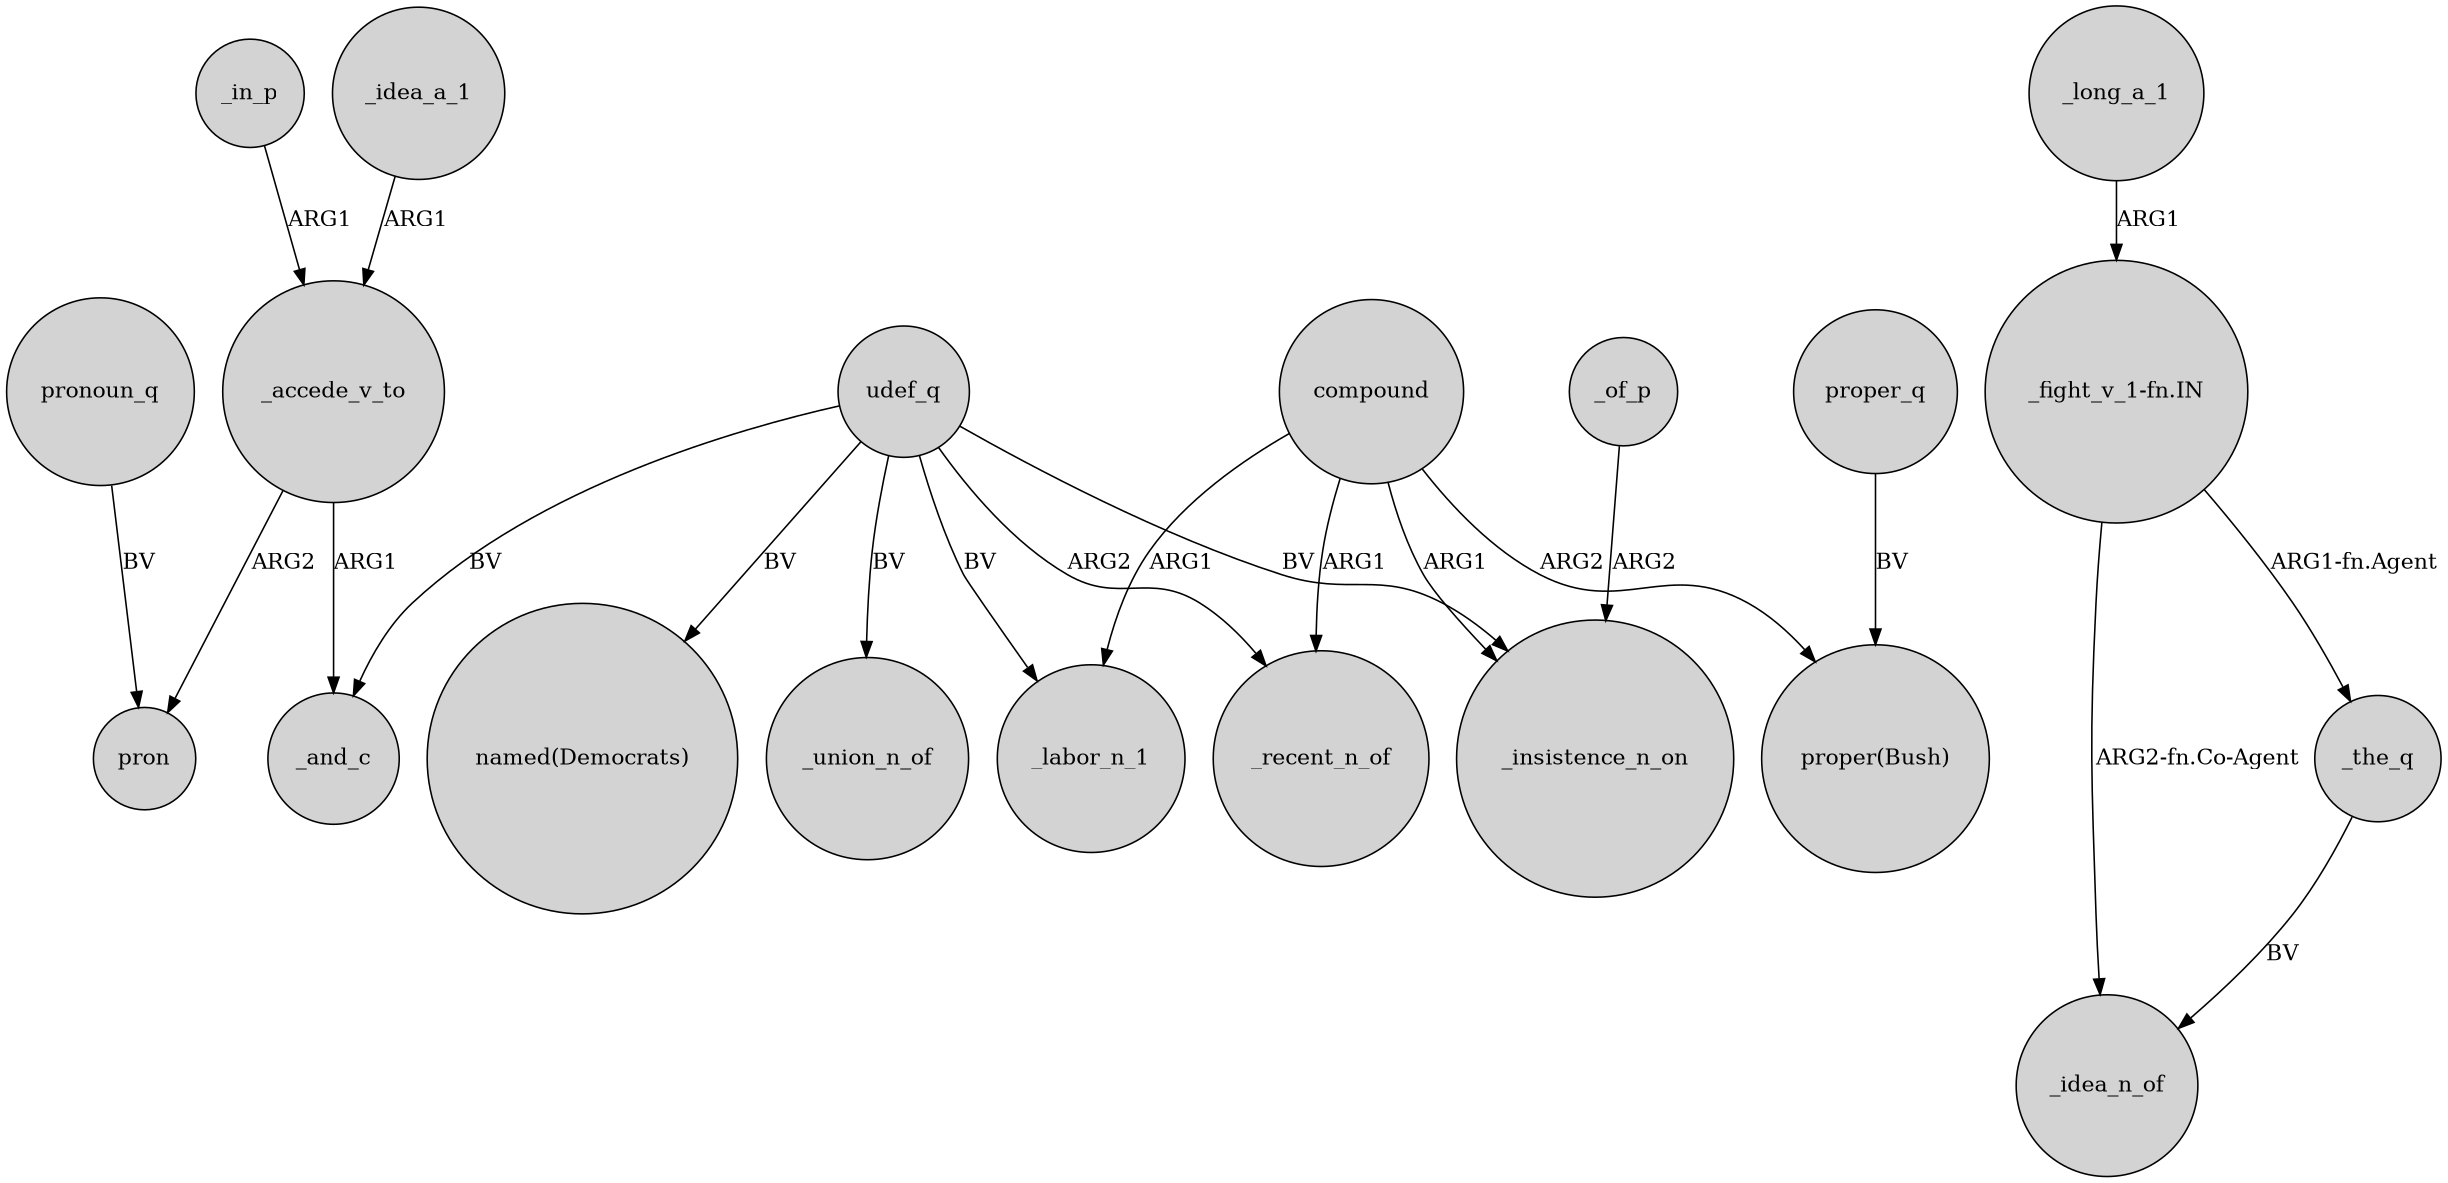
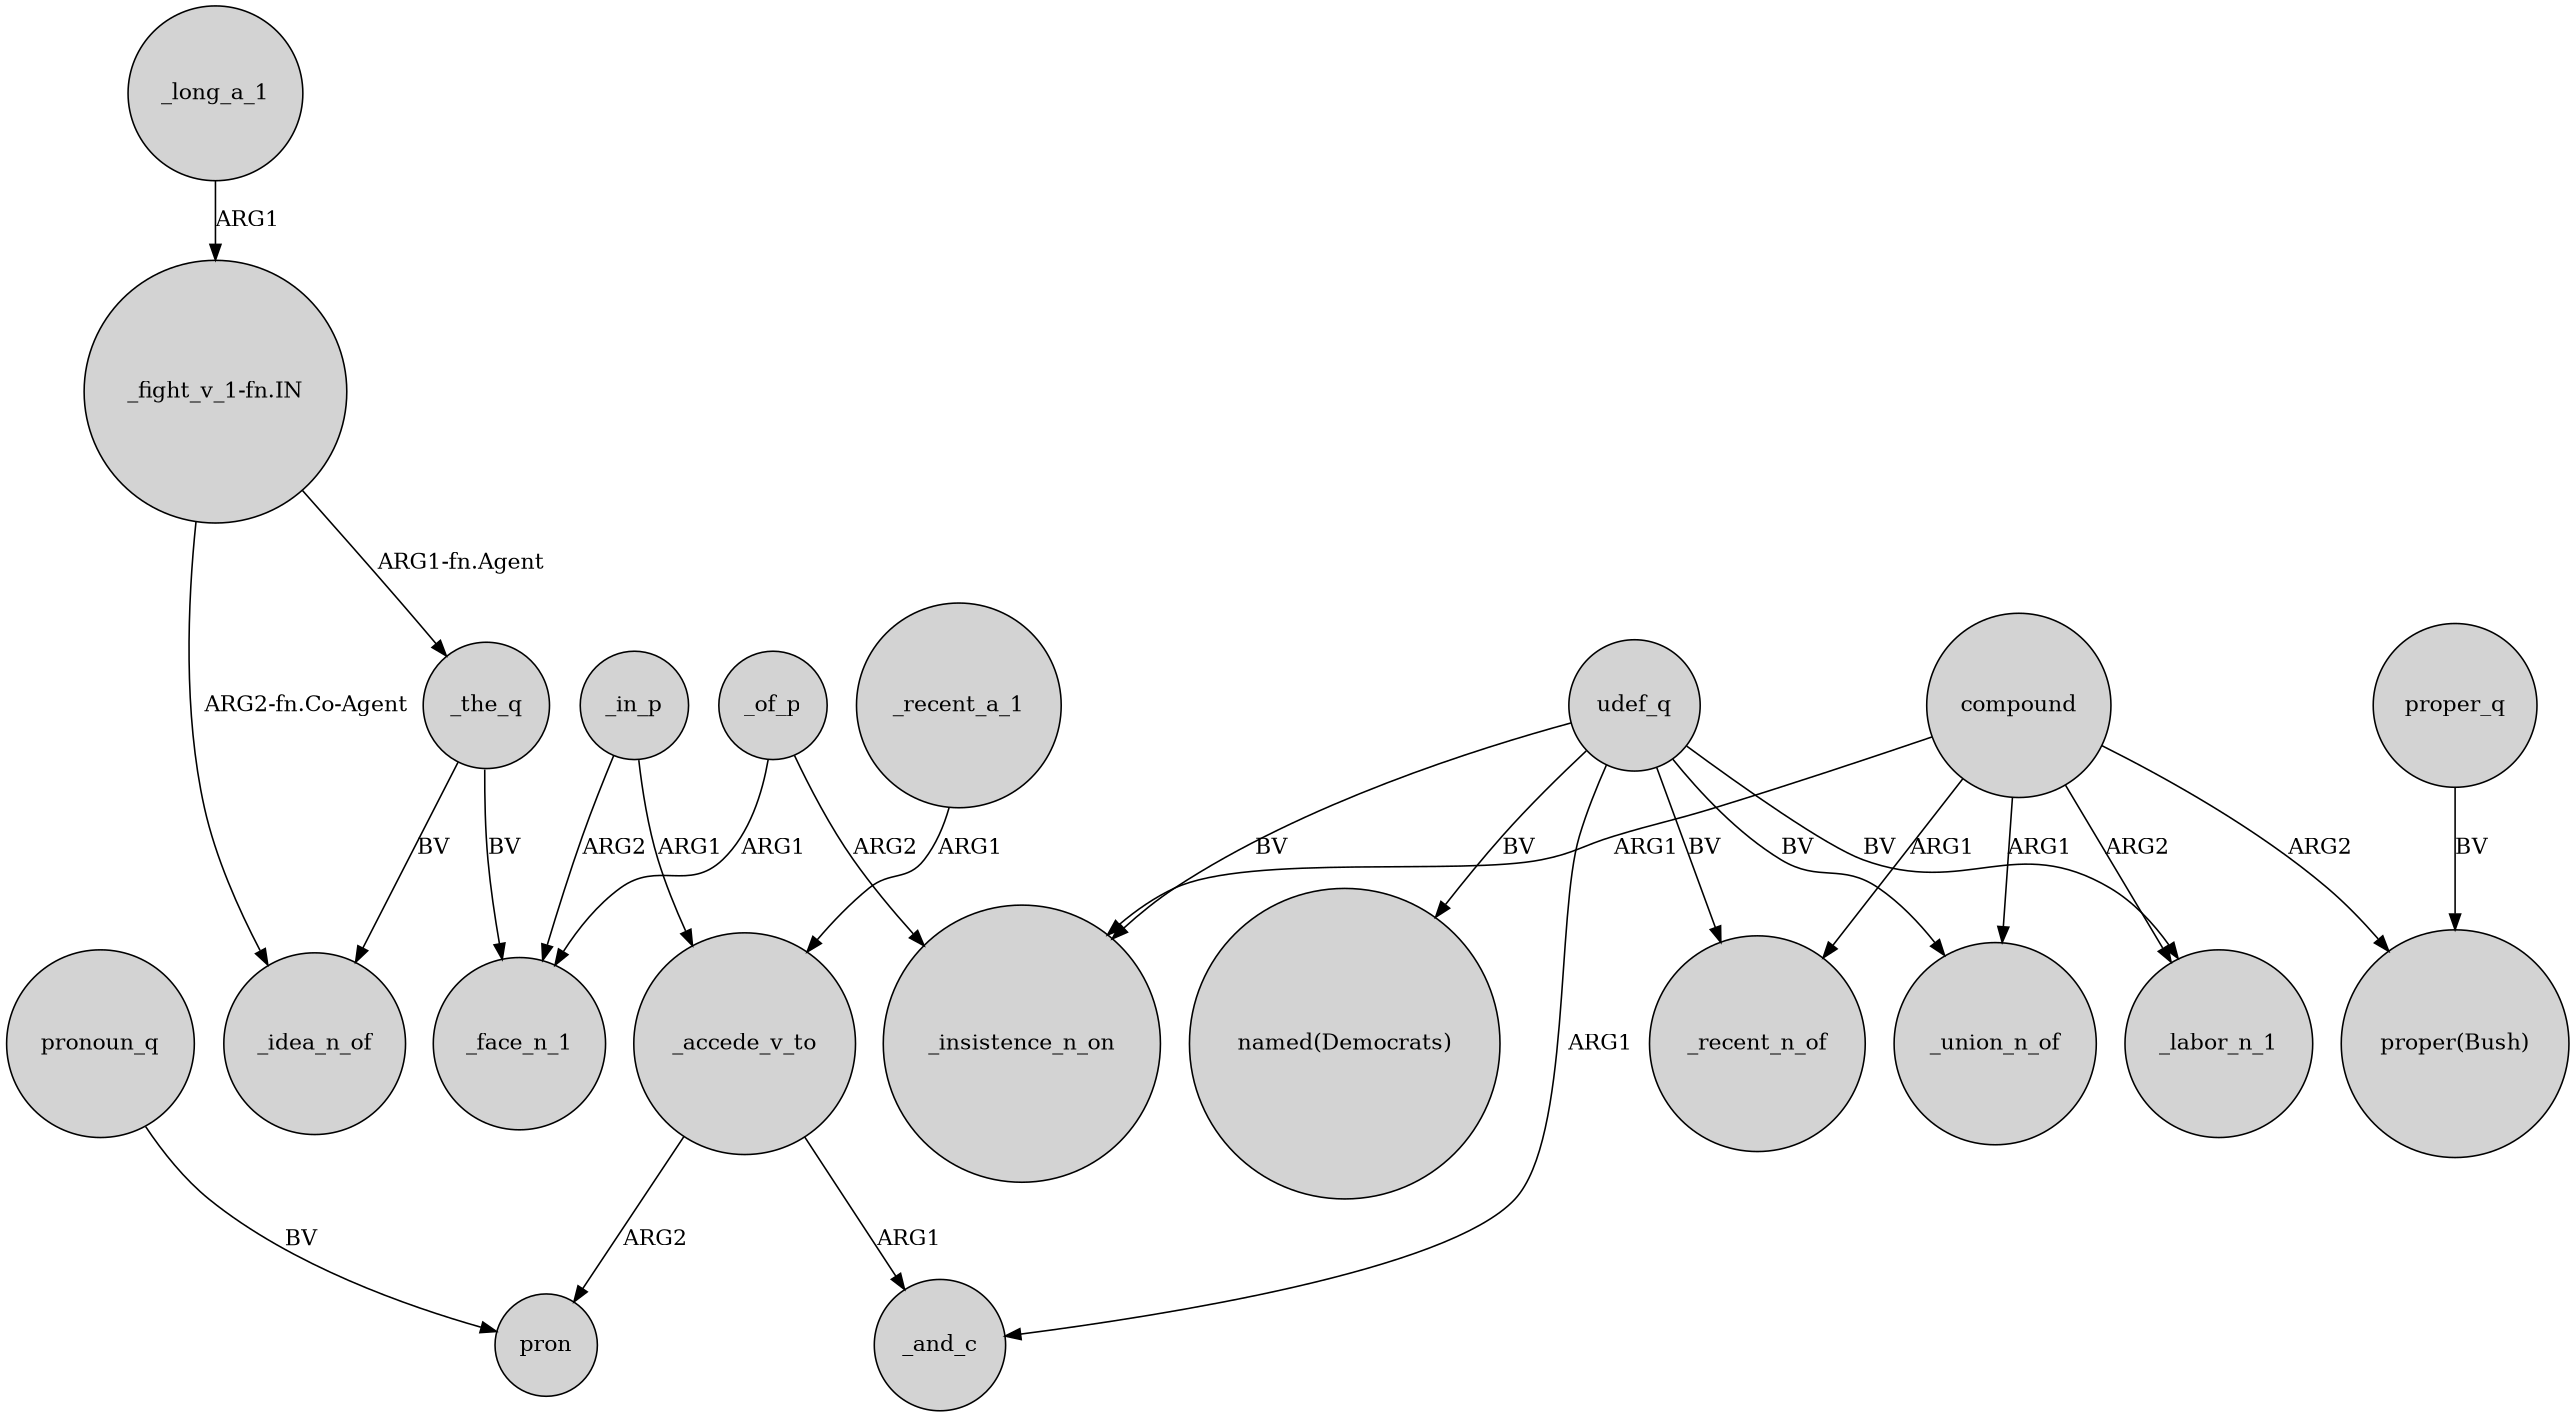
  digraph {
    node [shape=circle style=filled]
    n1 [label=_recent_n_of]
    udef_q
    _and_c
    _insistence_n_on
    _union_n_of
    _labor_n_1
    "named(Democrats)"
    _accede_v_to
    pron
    "_fight_v_1-fn.IN"
    _idea_n_of
    _the_q
    _of_p
+   _face_n_1
    compound
    n16 [label="proper(Bush)"]
    _in_p
    pronoun_q
-   _recent_a_1 [label=_idea_a_1]
+   _recent_a_1
    _long_a_1
    proper_q
-   udef_q -> n1 [label=ARG2]
-   udef_q -> _and_c [label=BV]
+   udef_q -> n1 [label=BV]
+   udef_q -> _and_c [label=ARG1]
    udef_q -> _insistence_n_on [label=BV]
    udef_q -> _union_n_of [label=BV]
    udef_q -> _labor_n_1 [label=BV]
    udef_q -> "named(Democrats)" [label=BV]
    _accede_v_to -> _and_c [label=ARG1]
    _accede_v_to -> pron [label=ARG2]
    "_fight_v_1-fn.IN" -> _idea_n_of [label="ARG2-fn.Co-Agent"]
    "_fight_v_1-fn.IN" -> _the_q [label="ARG1-fn.Agent"]
    _the_q -> _idea_n_of [label=BV]
+   _the_q -> _face_n_1 [label=BV]
    _of_p -> _insistence_n_on [label=ARG2]
+   _of_p -> _face_n_1 [label=ARG1]
    compound -> n1 [label=ARG1]
    compound -> _insistence_n_on [label=ARG1]
-   compound -> _labor_n_1 [label=ARG1]
+   compound -> _union_n_of [label=ARG1]
+   compound -> _labor_n_1 [label=ARG2]
    compound -> n16 [label=ARG2]
    _in_p -> _accede_v_to [label=ARG1]
+   _in_p -> _face_n_1 [label=ARG2]
    pronoun_q -> pron [label=BV]
    _recent_a_1 -> _accede_v_to [label=ARG1]
    _long_a_1 -> "_fight_v_1-fn.IN" [label=ARG1]
    proper_q -> n16 [label=BV]
  }
